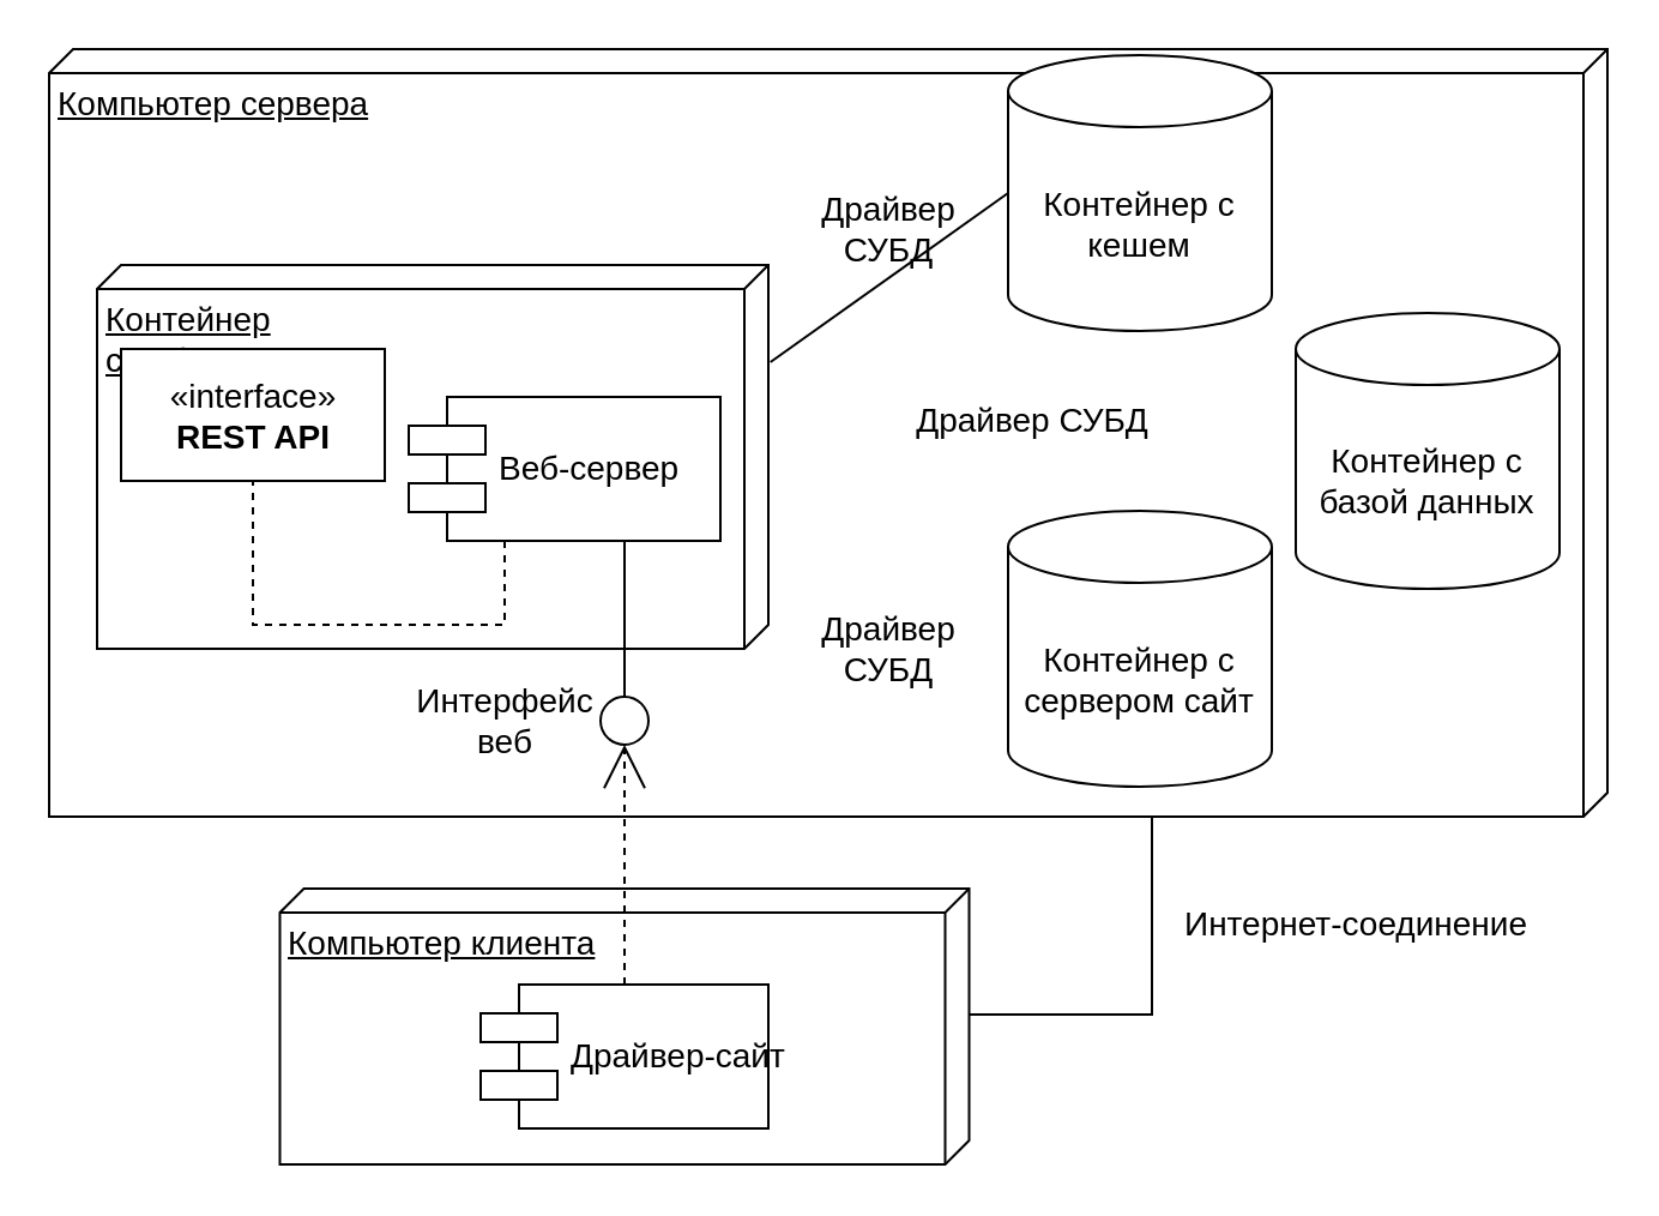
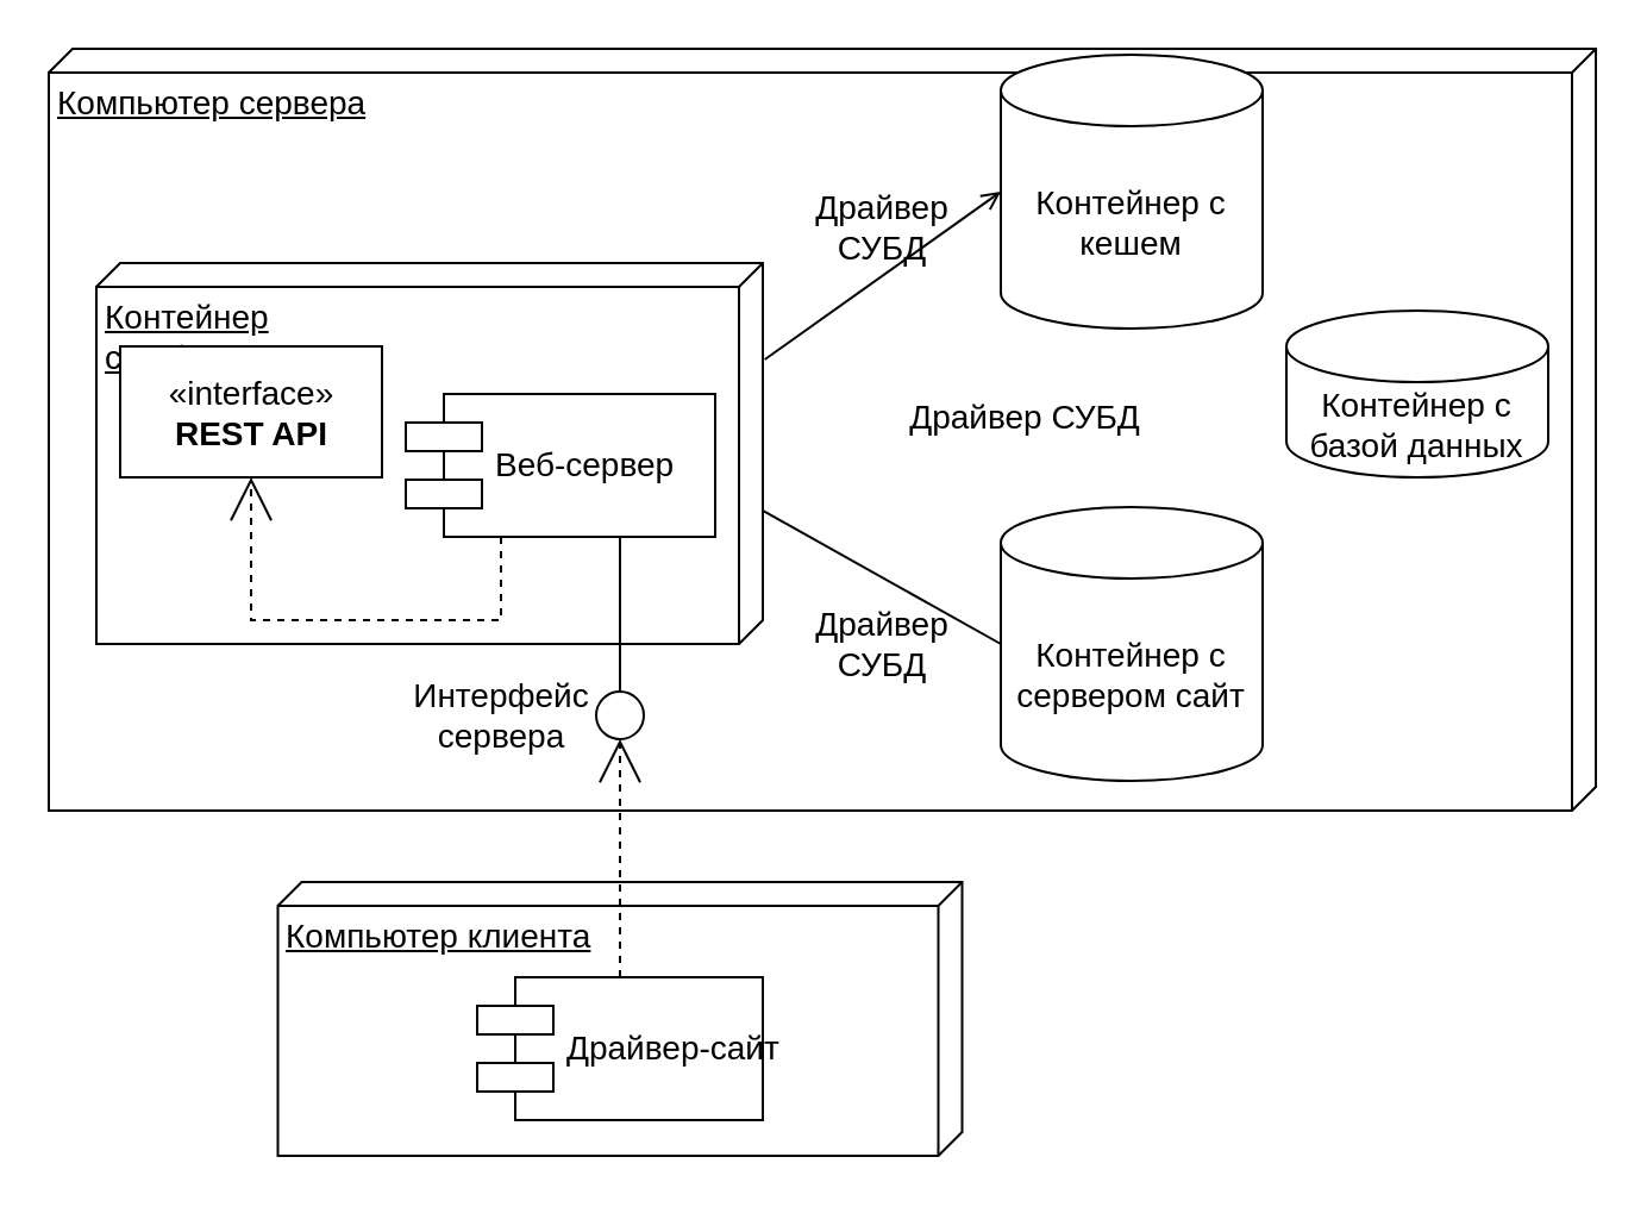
  <mxCell id="0" />
  <mxCell id="1" parent="0" />
  <mxCell id="2" value="Компьютер сервера" style="verticalAlign=top;align=left;spacingTop=8;spacingLeft=2;spacingRight=12;shape=cube;size=10;direction=south;fontStyle=4;html=1;rounded=0;shadow=0;comic=0;labelBackgroundColor=none;strokeWidth=1;fontFamily=Helvetica;fontSize=14;" parent="1" vertex="1"><mxGeometry x="20" y="20" width="650" height="320" as="geometry" /></mxCell>
  <mxCell id="3" value="Компьютер клиента" style="verticalAlign=top;align=left;spacingTop=8;spacingLeft=2;spacingRight=12;shape=cube;size=10;direction=south;fontStyle=4;html=1;rounded=0;shadow=0;comic=0;labelBackgroundColor=none;strokeWidth=1;fontFamily=Helvetica;fontSize=14;" parent="1" vertex="1"><mxGeometry x="116.25" y="370" width="287.5" height="115" as="geometry" /></mxCell>
  <mxCell id="4" value="" style="ellipse;whiteSpace=wrap;html=1;rounded=0;shadow=0;comic=0;labelBackgroundColor=none;strokeWidth=1;fontFamily=Helvetica;fontSize=14;align=center;" parent="1" vertex="1"><mxGeometry x="250" y="290" width="20" height="20" as="geometry" /></mxCell>
  <mxCell id="5" value="Драйвер-сайт" style="shape=component;align=left;spacingLeft=36;rounded=0;shadow=0;comic=0;labelBackgroundColor=none;strokeWidth=1;fontFamily=Helvetica;fontSize=14;html=1;" parent="1" vertex="1"><mxGeometry x="200" y="410" width="120" height="60" as="geometry" /></mxCell>
  <mxCell id="6" style="edgeStyle=none;rounded=0;html=1;dashed=1;labelBackgroundColor=none;startArrow=none;startFill=0;startSize=8;endArrow=open;endFill=0;endSize=16;fontFamily=Helvetica;fontSize=14;exitX=0.5;exitY=0;exitDx=0;exitDy=0;" parent="1" source="5" target="4" edge="1"><mxGeometry relative="1" as="geometry"><mxPoint x="260" y="450" as="sourcePoint" /></mxGeometry></mxCell>
- <mxCell id="7" style="edgeStyle=orthogonalEdgeStyle;rounded=0;html=1;labelBackgroundColor=none;startArrow=none;startFill=0;startSize=8;endArrow=none;endFill=0;endSize=16;fontFamily=Helvetica;fontSize=14;exitX=0;exitY=0;exitDx=52.5;exitDy=0;exitPerimeter=0;" parent="1" source="3" target="2" edge="1"><mxGeometry relative="1" as="geometry"><Array as="points"><mxPoint x="480" y="423" /></Array></mxGeometry></mxCell>
  <mxCell id="8" value="Контейнер &lt;br style=&quot;font-size: 14px;&quot;&gt;с веб-сервером" style="verticalAlign=top;align=left;spacingTop=8;spacingLeft=2;spacingRight=12;shape=cube;size=10;direction=south;fontStyle=4;html=1;rounded=0;shadow=0;comic=0;labelBackgroundColor=none;strokeWidth=1;fontFamily=Helvetica;fontSize=14;" vertex="1" parent="1"><mxGeometry x="40" y="110" width="280" height="160" as="geometry" /></mxCell>
- <mxCell id="9" value="Контейнер с базой данных" style="shape=cylinder3;whiteSpace=wrap;html=1;boundedLbl=1;backgroundOutline=1;size=15;fontFamily=Helvetica;fontSize=14;" vertex="1" parent="1"><mxGeometry x="540" y="130" width="110" height="115" as="geometry" /></mxCell>
+ <mxCell id="9" value="Контейнер с базой данных" style="shape=cylinder3;whiteSpace=wrap;html=1;boundedLbl=1;backgroundOutline=1;size=15;fontFamily=Helvetica;fontSize=14;" vertex="1" parent="1"><mxGeometry x="540" y="130" width="110" height="70" as="geometry" /></mxCell>
  <mxCell id="10" value="Контейнер с кешем" style="shape=cylinder3;whiteSpace=wrap;html=1;boundedLbl=1;backgroundOutline=1;size=15;fontFamily=Helvetica;fontSize=14;" vertex="1" parent="1"><mxGeometry x="420" y="22.5" width="110" height="115" as="geometry" /></mxCell>
  <mxCell id="11" value="Контейнер с сервером сайт" style="shape=cylinder3;whiteSpace=wrap;html=1;boundedLbl=1;backgroundOutline=1;size=15;fontFamily=Helvetica;fontSize=14;" vertex="1" parent="1"><mxGeometry x="420" y="212.5" width="110" height="115" as="geometry" /></mxCell>
- <mxCell id="12" value="" style="endArrow=none;html=1;rounded=0;entryX=0;entryY=0.5;entryDx=0;entryDy=0;entryPerimeter=0;exitX=0.253;exitY=-0.003;exitDx=0;exitDy=0;exitPerimeter=0;fontFamily=Helvetica;fontSize=14;" edge="1" parent="1" source="8" target="10"><mxGeometry width="50" height="50" relative="1" as="geometry"><mxPoint x="210" y="250" as="sourcePoint" /><mxPoint x="260" as="targetPoint" y="200" /></mxGeometry></mxCell>
+ <mxCell id="12" value="" style="endArrow=open;html=1;rounded=0;entryX=0;entryY=0.5;entryDx=0;entryDy=0;entryPerimeter=0;exitX=0.253;exitY=-0.003;exitDx=0;exitDy=0;exitPerimeter=0;fontFamily=Helvetica;fontSize=14;" edge="1" parent="1" source="8" target="10"><mxGeometry width="50" height="50" relative="1" as="geometry"><mxPoint x="210" y="250" as="sourcePoint" /><mxPoint x="260" as="targetPoint" y="200" /></mxGeometry></mxCell>
+ <mxCell id="13" value="" style="endArrow=none;html=1;rounded=0;exitX=0.649;exitY=0.001;exitDx=0;exitDy=0;exitPerimeter=0;entryX=0;entryY=0.5;entryDx=0;entryDy=0;entryPerimeter=0;fontFamily=Helvetica;fontSize=14;" edge="1" parent="1" source="8" target="11"><mxGeometry width="50" height="50" relative="1" as="geometry"><mxPoint x="160" as="sourcePoint" y="200" /><mxPoint x="155" y="150" as="targetPoint" /></mxGeometry></mxCell>
  <mxCell id="14" value="«interface»&lt;br style=&quot;font-size: 14px;&quot;&gt;&lt;b style=&quot;font-size: 14px;&quot;&gt;REST API&lt;/b&gt;" style="html=1;rounded=0;shadow=0;comic=0;labelBackgroundColor=none;strokeWidth=1;fontFamily=Helvetica;fontSize=14;align=center;" parent="1" vertex="1"><mxGeometry x="50" y="145" width="110" height="55" as="geometry" /></mxCell>
  <mxCell id="15" value="Веб-сервер" style="shape=component;align=left;spacingLeft=36;rounded=0;shadow=0;comic=0;labelBackgroundColor=none;strokeWidth=1;fontFamily=Helvetica;fontSize=14;html=1;" parent="1" vertex="1"><mxGeometry x="170" y="165" width="130" height="60" as="geometry" /></mxCell>
- <mxCell id="16" style="edgeStyle=orthogonalEdgeStyle;rounded=0;html=1;labelBackgroundColor=none;startArrow=none;startFill=0;startSize=8;endArrow=none;endFill=0;endSize=16;fontFamily=Helvetica;fontSize=14;dashed=1;" parent="1" source="15" target="14" edge="1"><mxGeometry relative="1" as="geometry"><Array as="points"><mxPoint x="210" y="260" /><mxPoint x="105" y="260" /></Array></mxGeometry></mxCell>
+ <mxCell id="16" style="edgeStyle=orthogonalEdgeStyle;rounded=0;html=1;labelBackgroundColor=none;startArrow=none;startFill=0;startSize=8;endArrow=open;endFill=0;endSize=16;fontFamily=Helvetica;fontSize=14;dashed=1;" parent="1" source="15" target="14" edge="1"><mxGeometry relative="1" as="geometry"><Array as="points"><mxPoint x="210" y="260" /><mxPoint x="105" y="260" /></Array></mxGeometry></mxCell>
  <mxCell id="17" style="edgeStyle=elbowEdgeStyle;rounded=0;html=1;labelBackgroundColor=none;startArrow=none;startFill=0;startSize=8;endArrow=none;endFill=0;endSize=16;fontFamily=Helvetica;fontSize=14;entryX=0.75;entryY=1;entryDx=0;entryDy=0;exitX=0.5;exitY=0;exitDx=0;exitDy=0;" parent="1" source="4" target="15" edge="1"><mxGeometry relative="1" as="geometry"><mxPoint x="260" y="290" as="sourcePoint" /><Array as="points"><mxPoint x="260" y="270" /></Array></mxGeometry></mxCell>
- <mxCell id="18" value="&lt;font style=&quot;font-size: 14px;&quot;&gt;Интерфейс&lt;br&gt;веб&lt;/font&gt;" style="text;html=1;align=center;verticalAlign=middle;resizable=0;points=[];autosize=1;strokeColor=none;fillColor=none;" vertex="1" parent="1"><mxGeometry x="160" y="275" width="100" height="50" as="geometry" /></mxCell>
+ <mxCell id="18" value="&lt;font style=&quot;font-size: 14px;&quot;&gt;Интерфейс&lt;br&gt;сервера&lt;/font&gt;" style="text;html=1;align=center;verticalAlign=middle;resizable=0;points=[];autosize=1;strokeColor=none;fillColor=none;" vertex="1" parent="1"><mxGeometry x="160" y="275" width="100" height="50" as="geometry" /></mxCell>
  <mxCell id="19" value="&lt;font style=&quot;font-size: 14px;&quot;&gt;Драйвер&lt;br&gt;СУБД&lt;/font&gt;" style="text;html=1;align=center;verticalAlign=middle;resizable=0;points=[];autosize=1;strokeColor=none;fillColor=none;" vertex="1" parent="1"><mxGeometry x="330" y="70" width="80" height="50" as="geometry" /></mxCell>
  <mxCell id="20" value="&lt;font style=&quot;font-size: 14px;&quot;&gt;Драйвер&lt;br&gt;СУБД&lt;/font&gt;" style="text;html=1;align=center;verticalAlign=middle;resizable=0;points=[];autosize=1;strokeColor=none;fillColor=none;" vertex="1" parent="1"><mxGeometry x="330" y="245" width="80" height="50" as="geometry" /></mxCell>
  <mxCell id="21" value="&lt;font style=&quot;font-size: 14px;&quot;&gt;Драйвер СУБД&lt;/font&gt;" style="text;html=1;align=center;verticalAlign=middle;resizable=0;points=[];autosize=1;strokeColor=none;fillColor=none;" vertex="1" parent="1"><mxGeometry x="370" y="160" width="120" height="30" as="geometry" /></mxCell>
- <mxCell id="22" value="&lt;font style=&quot;font-size: 14px;&quot;&gt;Интернет-соединение&lt;/font&gt;" style="text;html=1;align=center;verticalAlign=middle;resizable=0;points=[];autosize=1;strokeColor=none;fillColor=none;" vertex="1" parent="1"><mxGeometry x="480" y="370" width="170" height="30" as="geometry" /></mxCell>
